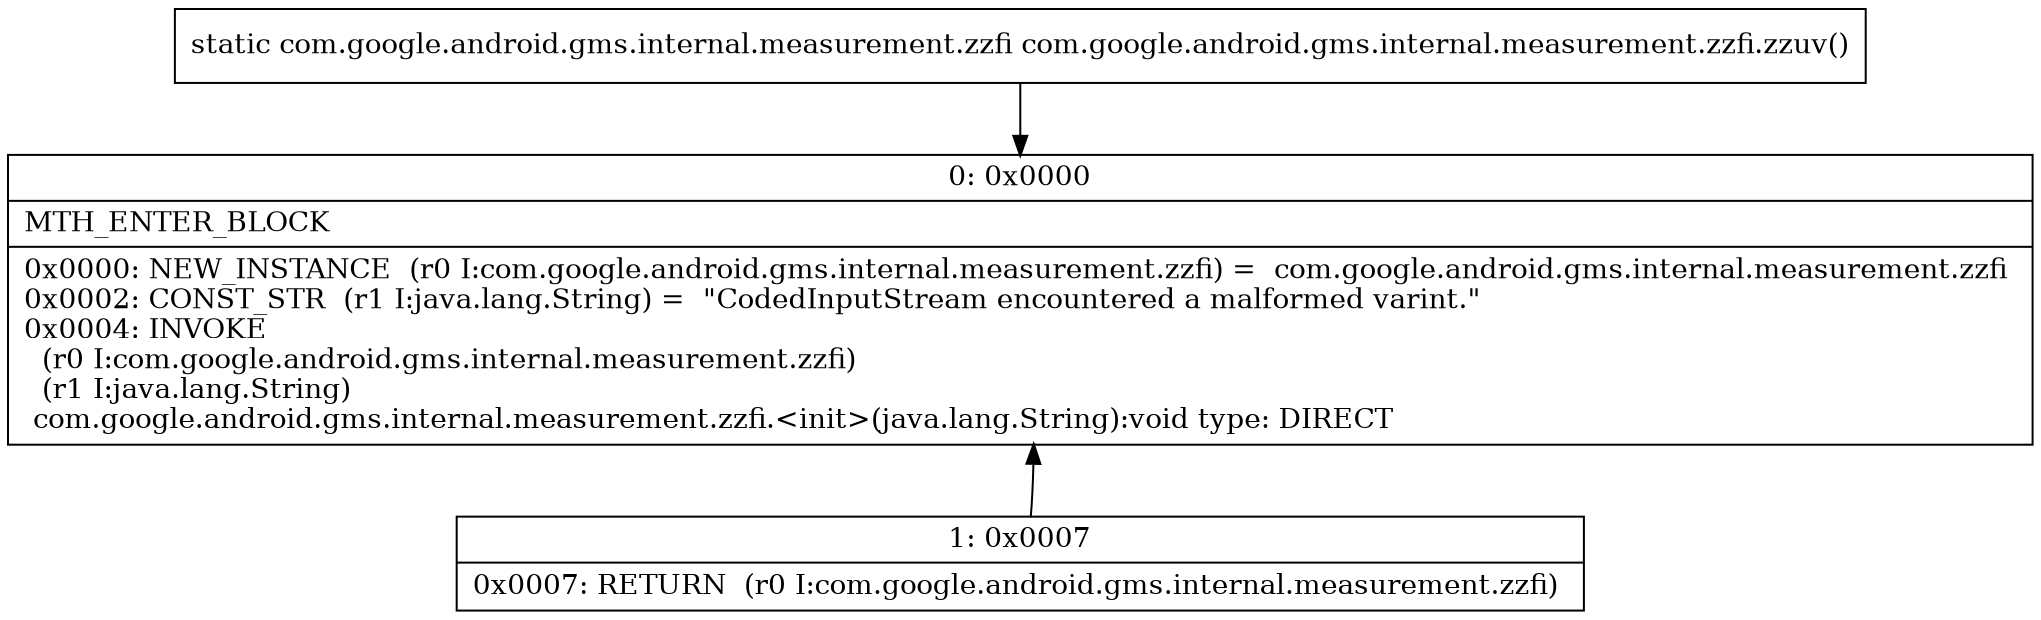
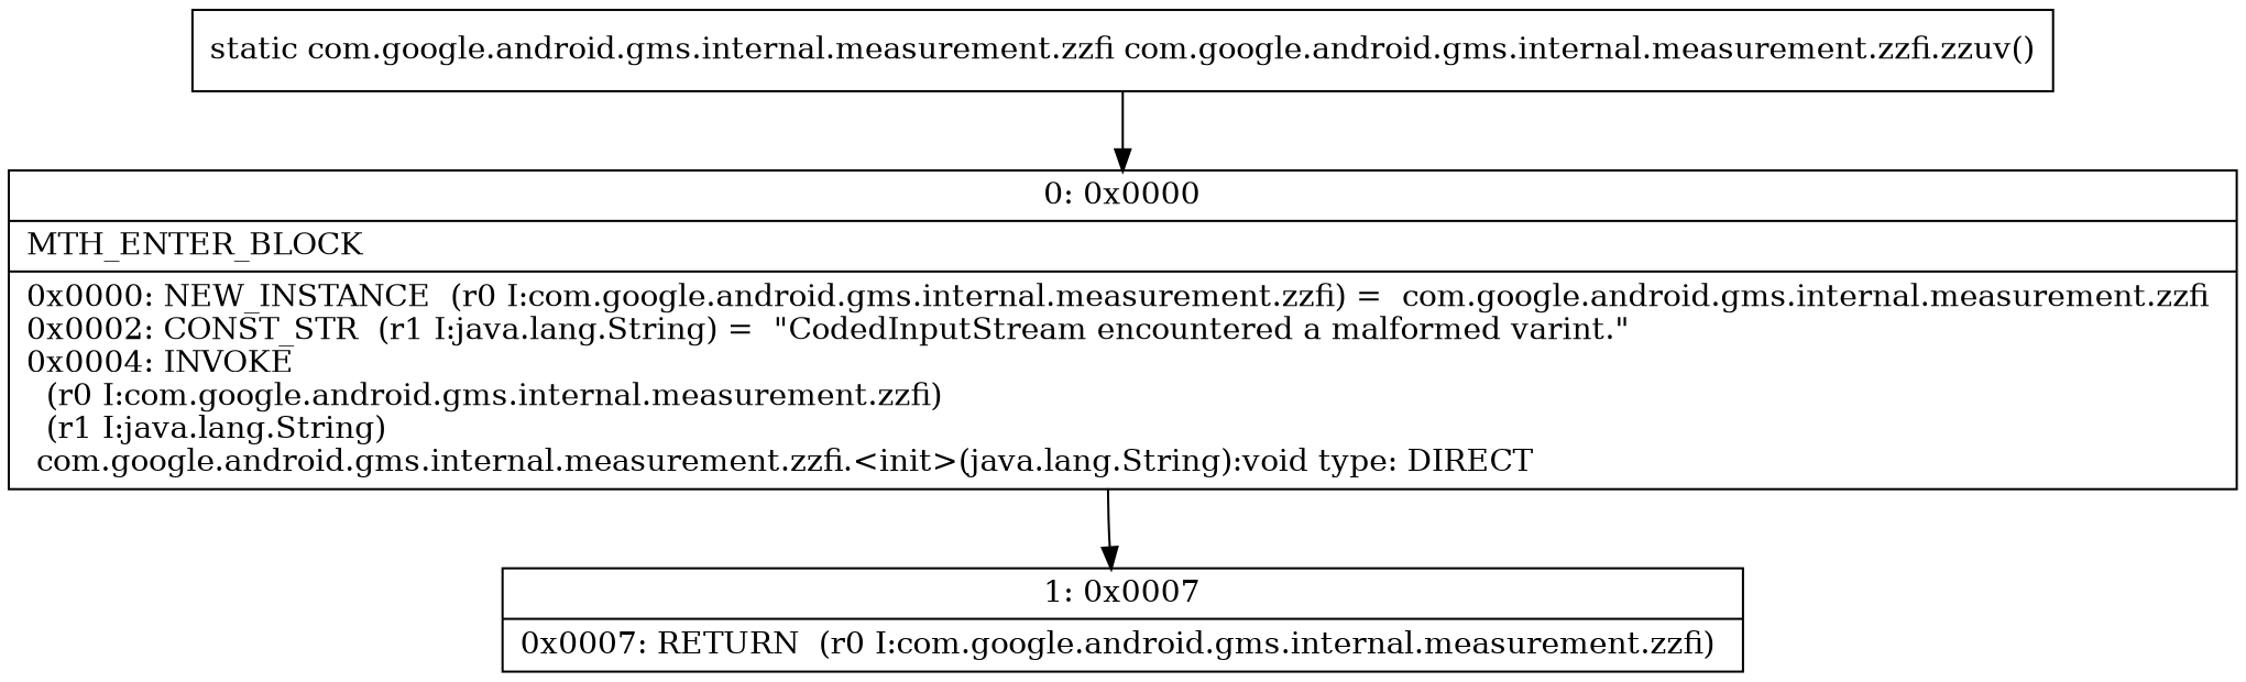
  digraph {
    node [shape=record]
    n1 [label="{0\:\ 0x0000|MTH_ENTER_BLOCK\l|0x0000: NEW_INSTANCE  (r0 I:com.google.android.gms.internal.measurement.zzfi) =  com.google.android.gms.internal.measurement.zzfi \l0x0002: CONST_STR  (r1 I:java.lang.String) =  \"CodedInputStream encountered a malformed varint.\" \l0x0004: INVOKE  \l  (r0 I:com.google.android.gms.internal.measurement.zzfi)\l  (r1 I:java.lang.String)\l com.google.android.gms.internal.measurement.zzfi.\<init\>(java.lang.String):void type: DIRECT \l}"]
    n2 [label="{1\:\ 0x0007|0x0007: RETURN  (r0 I:com.google.android.gms.internal.measurement.zzfi) \l}"]
    n3 [label="{static com.google.android.gms.internal.measurement.zzfi com.google.android.gms.internal.measurement.zzfi.zzuv() }"]
-   n2 -> n1
+   n1 -> n2
    n3 -> n1
  }
